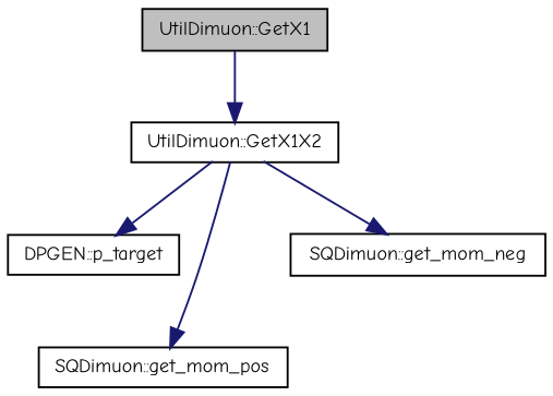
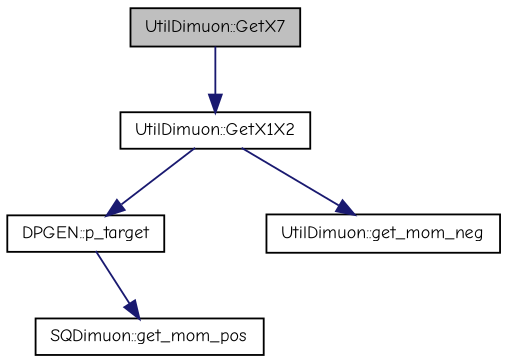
  digraph {
    fontname="Comic Neue"
    rankdir=TB
    node [color=black fontname="Comic Neue" fontsize=10 shape=record]
    edge [color=midnightblue fontname="Comic Neue" fontsize=10 labelfontname=FreeSans labelfontsize=10 style=solid]
-   n1 [fillcolor=grey75 fontcolor=black height=0.2 label="UtilDimuon::GetX1" style=filled width=0.4]
+   n1 [fillcolor=grey75 fontcolor=black height=0.2 label="UtilDimuon::GetX7" style=filled width=0.4]
    n2 [height=0.2 label="UtilDimuon::GetX1X2" width=0.4]
    n3 [height=0.2 label="DPGEN::p_target" width=0.4]
    n4 [height=0.2 label="SQDimuon::get_mom_pos" width=0.4]
-   n5 [height=0.2 label="SQDimuon::get_mom_neg" width=0.4]
+   n5 [height=0.2 label="UtilDimuon::get_mom_neg" width=0.4]
    n1 -> n2
    n2 -> n3
-   n2 -> n4
+   n3 -> n4
    n2 -> n5
  }
